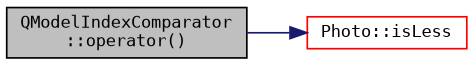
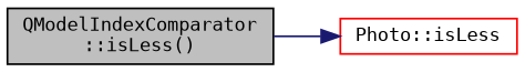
  digraph {
    rankdir=LR
    fontname="DejaVu Sans Mono"
    node [fontname="DejaVu Sans Mono" fontsize=10 shape=record style=filled]
-   n1 [color=black fillcolor=grey75 fontcolor=black height=0.2 label="QModelIndexComparator\l::operator()" width=0.4]
+   n1 [color=black fillcolor=grey75 fontcolor=black height=0.2 label="QModelIndexComparator\l::isLess()" width=0.4]
    n2 [color=red fillcolor=white height=0.2 label="Photo::isLess" width=0.4]
    n1 -> n2 [color=midnightblue fontname="DejaVu Sans Mono" fontsize=10 labelfontname=Helvetica labelfontsize=10 style=solid]
  }
